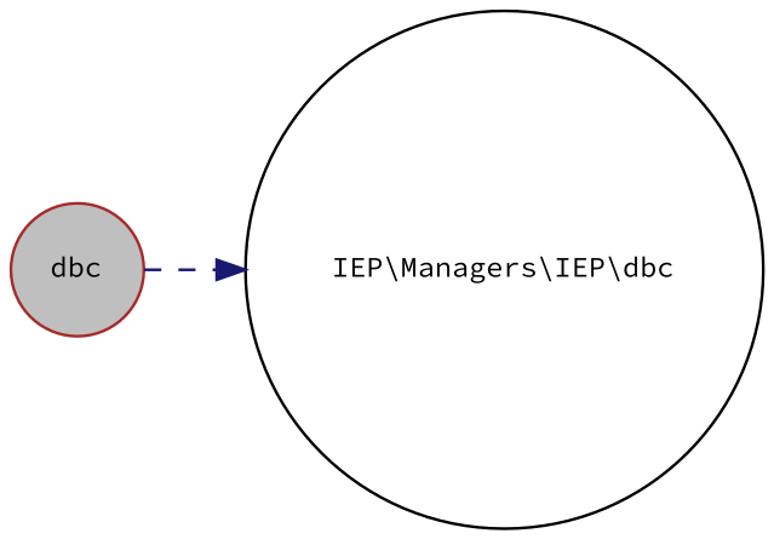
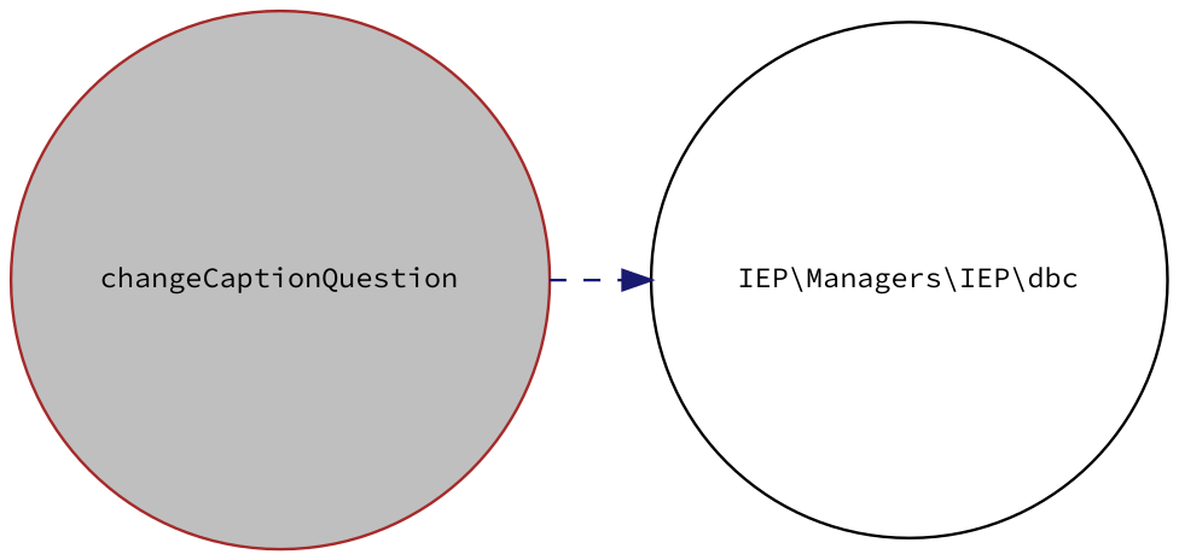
  digraph {
    rankdir=LR
    fontname="Source Code Pro"
    node [fontname="Source Code Pro" fontsize=10 shape=circle style=filled]
-   n1 [color=brown fillcolor=grey75 fontcolor=black height=0.2 label=dbc width=0.4]
+   n1 [color=brown fillcolor=grey75 fontcolor=black height=0.2 label=changeCaptionQuestion width=0.4]
    n2 [color=black fillcolor=white height=0.2 label="IEP\\Managers\\IEP\\dbc" width=0.4]
    n1 -> n2 [color=midnightblue fontname="Source Code Pro" fontsize=10 labelfontname=Helvetica labelfontsize=10 style=dashed]
  }
